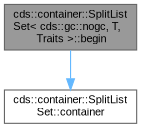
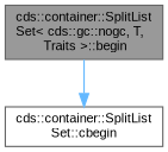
  digraph {
    rankdir=TB
    fontname="Liberation Sans"
    node [fontname="Liberation Sans" fontsize=10 shape=box style=filled]
    n1 [color=gray40 fillcolor=grey60 fontcolor=black height=0.2 label="cds::container::SplitList\lSet\< cds::gc::nogc, T,\l Traits \>::begin" width=0.4]
-   n2 [color=grey40 fillcolor=white height=0.2 label="cds::container::SplitList\lSet::container" width=0.4]
+   n2 [color=grey40 fillcolor=white height=0.2 label="cds::container::SplitList\lSet::cbegin" width=0.4]
    n1 -> n2 [color=steelblue1 fontname="Liberation Sans" fontsize=10 labelfontname=Helvetica labelfontsize=10 style=solid]
  }
